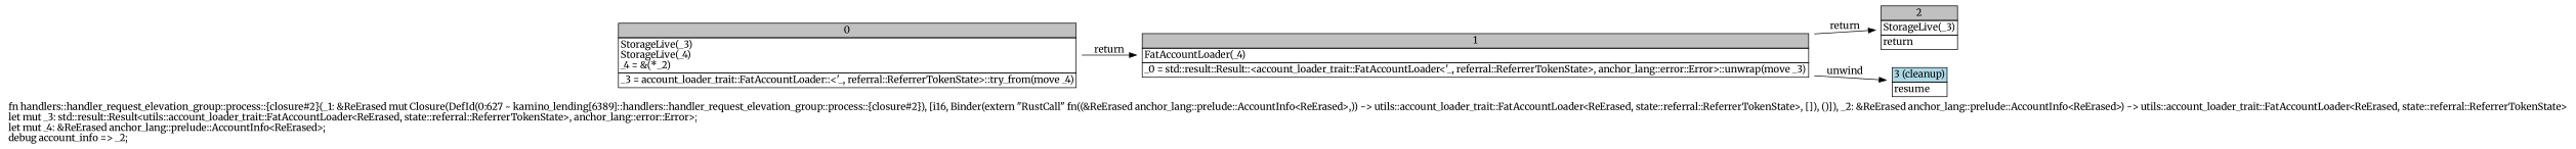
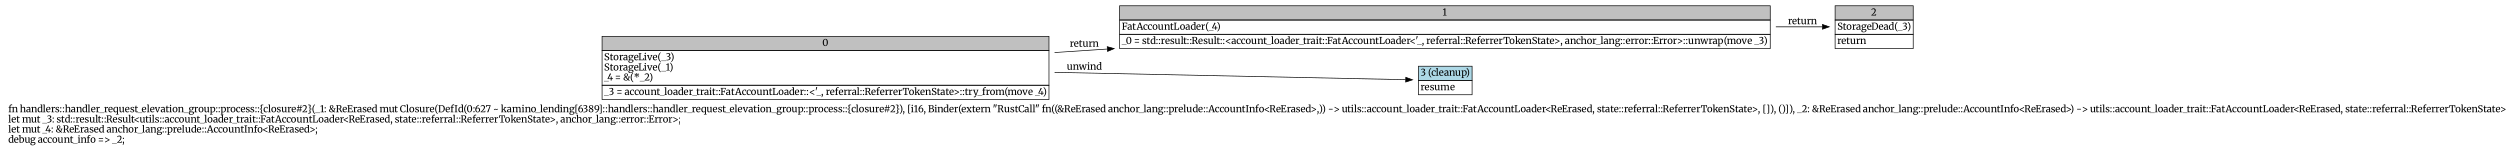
  digraph {
    fontname=Merriweather
    label=<fn handlers::handler_request_elevation_group::process::{closure#2}(_1: &amp;ReErased mut Closure(DefId(0:627 ~ kamino_lending[6389]::handlers::handler_request_elevation_group::process::{closure#2}), [i16, Binder(extern &quot;RustCall&quot; fn((&amp;ReErased anchor_lang::prelude::AccountInfo&lt;ReErased&gt;,)) -&gt; utils::account_loader_trait::FatAccountLoader&lt;ReErased, state::referral::ReferrerTokenState&gt;, []), ()]), _2: &amp;ReErased anchor_lang::prelude::AccountInfo&lt;ReErased&gt;) -&gt; utils::account_loader_trait::FatAccountLoader&lt;ReErased, state::referral::ReferrerTokenState&gt;<br align="left"/>let mut _3: std::result::Result&lt;utils::account_loader_trait::FatAccountLoader&lt;ReErased, state::referral::ReferrerTokenState&gt;, anchor_lang::error::Error&gt;;<br align="left"/>let mut _4: &amp;ReErased anchor_lang::prelude::AccountInfo&lt;ReErased&gt;;<br align="left"/>debug account_info =&gt; _2;<br align="left"/>>
    rankdir=LR
    node [fontname=Merriweather shape=none]
    edge [fontname=Merriweather]
-   n1 [label=<<table border="0" cellborder="1" cellspacing="0"><tr><td bgcolor="gray" align="center" colspan="1">0</td></tr><tr><td align="left" balign="left">StorageLive(_3)<br/>StorageLive(_4)<br/>_4 = &amp;(*_2)<br/></td></tr><tr><td align="left">_3 = account_loader_trait::FatAccountLoader::&lt;'_, referral::ReferrerTokenState&gt;::try_from(move _4)</td></tr></table>>]
+   n1 [label=<<table border="0" cellborder="1" cellspacing="0"><tr><td bgcolor="gray" align="center" colspan="1">0</td></tr><tr><td align="left" balign="left">StorageLive(_3)<br/>StorageLive(_1)<br/>_4 = &amp;(*_2)<br/></td></tr><tr><td align="left">_3 = account_loader_trait::FatAccountLoader::&lt;'_, referral::ReferrerTokenState&gt;::try_from(move _4)</td></tr></table>>]
    n2 [label=<<table border="0" cellborder="1" cellspacing="0"><tr><td bgcolor="gray" align="center" colspan="1">1</td></tr><tr><td align="left" balign="left">FatAccountLoader(_4)<br/></td></tr><tr><td align="left">_0 = std::result::Result::&lt;account_loader_trait::FatAccountLoader&lt;'_, referral::ReferrerTokenState&gt;, anchor_lang::error::Error&gt;::unwrap(move _3)</td></tr></table>>]
-   n3 [label=<<table border="0" cellborder="1" cellspacing="0"><tr><td bgcolor="gray" align="center" colspan="1">2</td></tr><tr><td align="left" balign="left">StorageLive(_3)<br/></td></tr><tr><td align="left">return</td></tr></table>>]
+   n3 [label=<<table border="0" cellborder="1" cellspacing="0"><tr><td bgcolor="gray" align="center" colspan="1">2</td></tr><tr><td align="left" balign="left">StorageDead(_3)<br/></td></tr><tr><td align="left">return</td></tr></table>>]
    n4 [label=<<table border="0" cellborder="1" cellspacing="0"><tr><td bgcolor="lightblue" align="center" colspan="1">3 (cleanup)</td></tr><tr><td align="left">resume</td></tr></table>>]
    n1 -> n2 [label=return]
    n2 -> n3 [label=return]
-   n2 -> n4 [label=unwind]
+   n1 -> n4 [label=unwind]
  }
